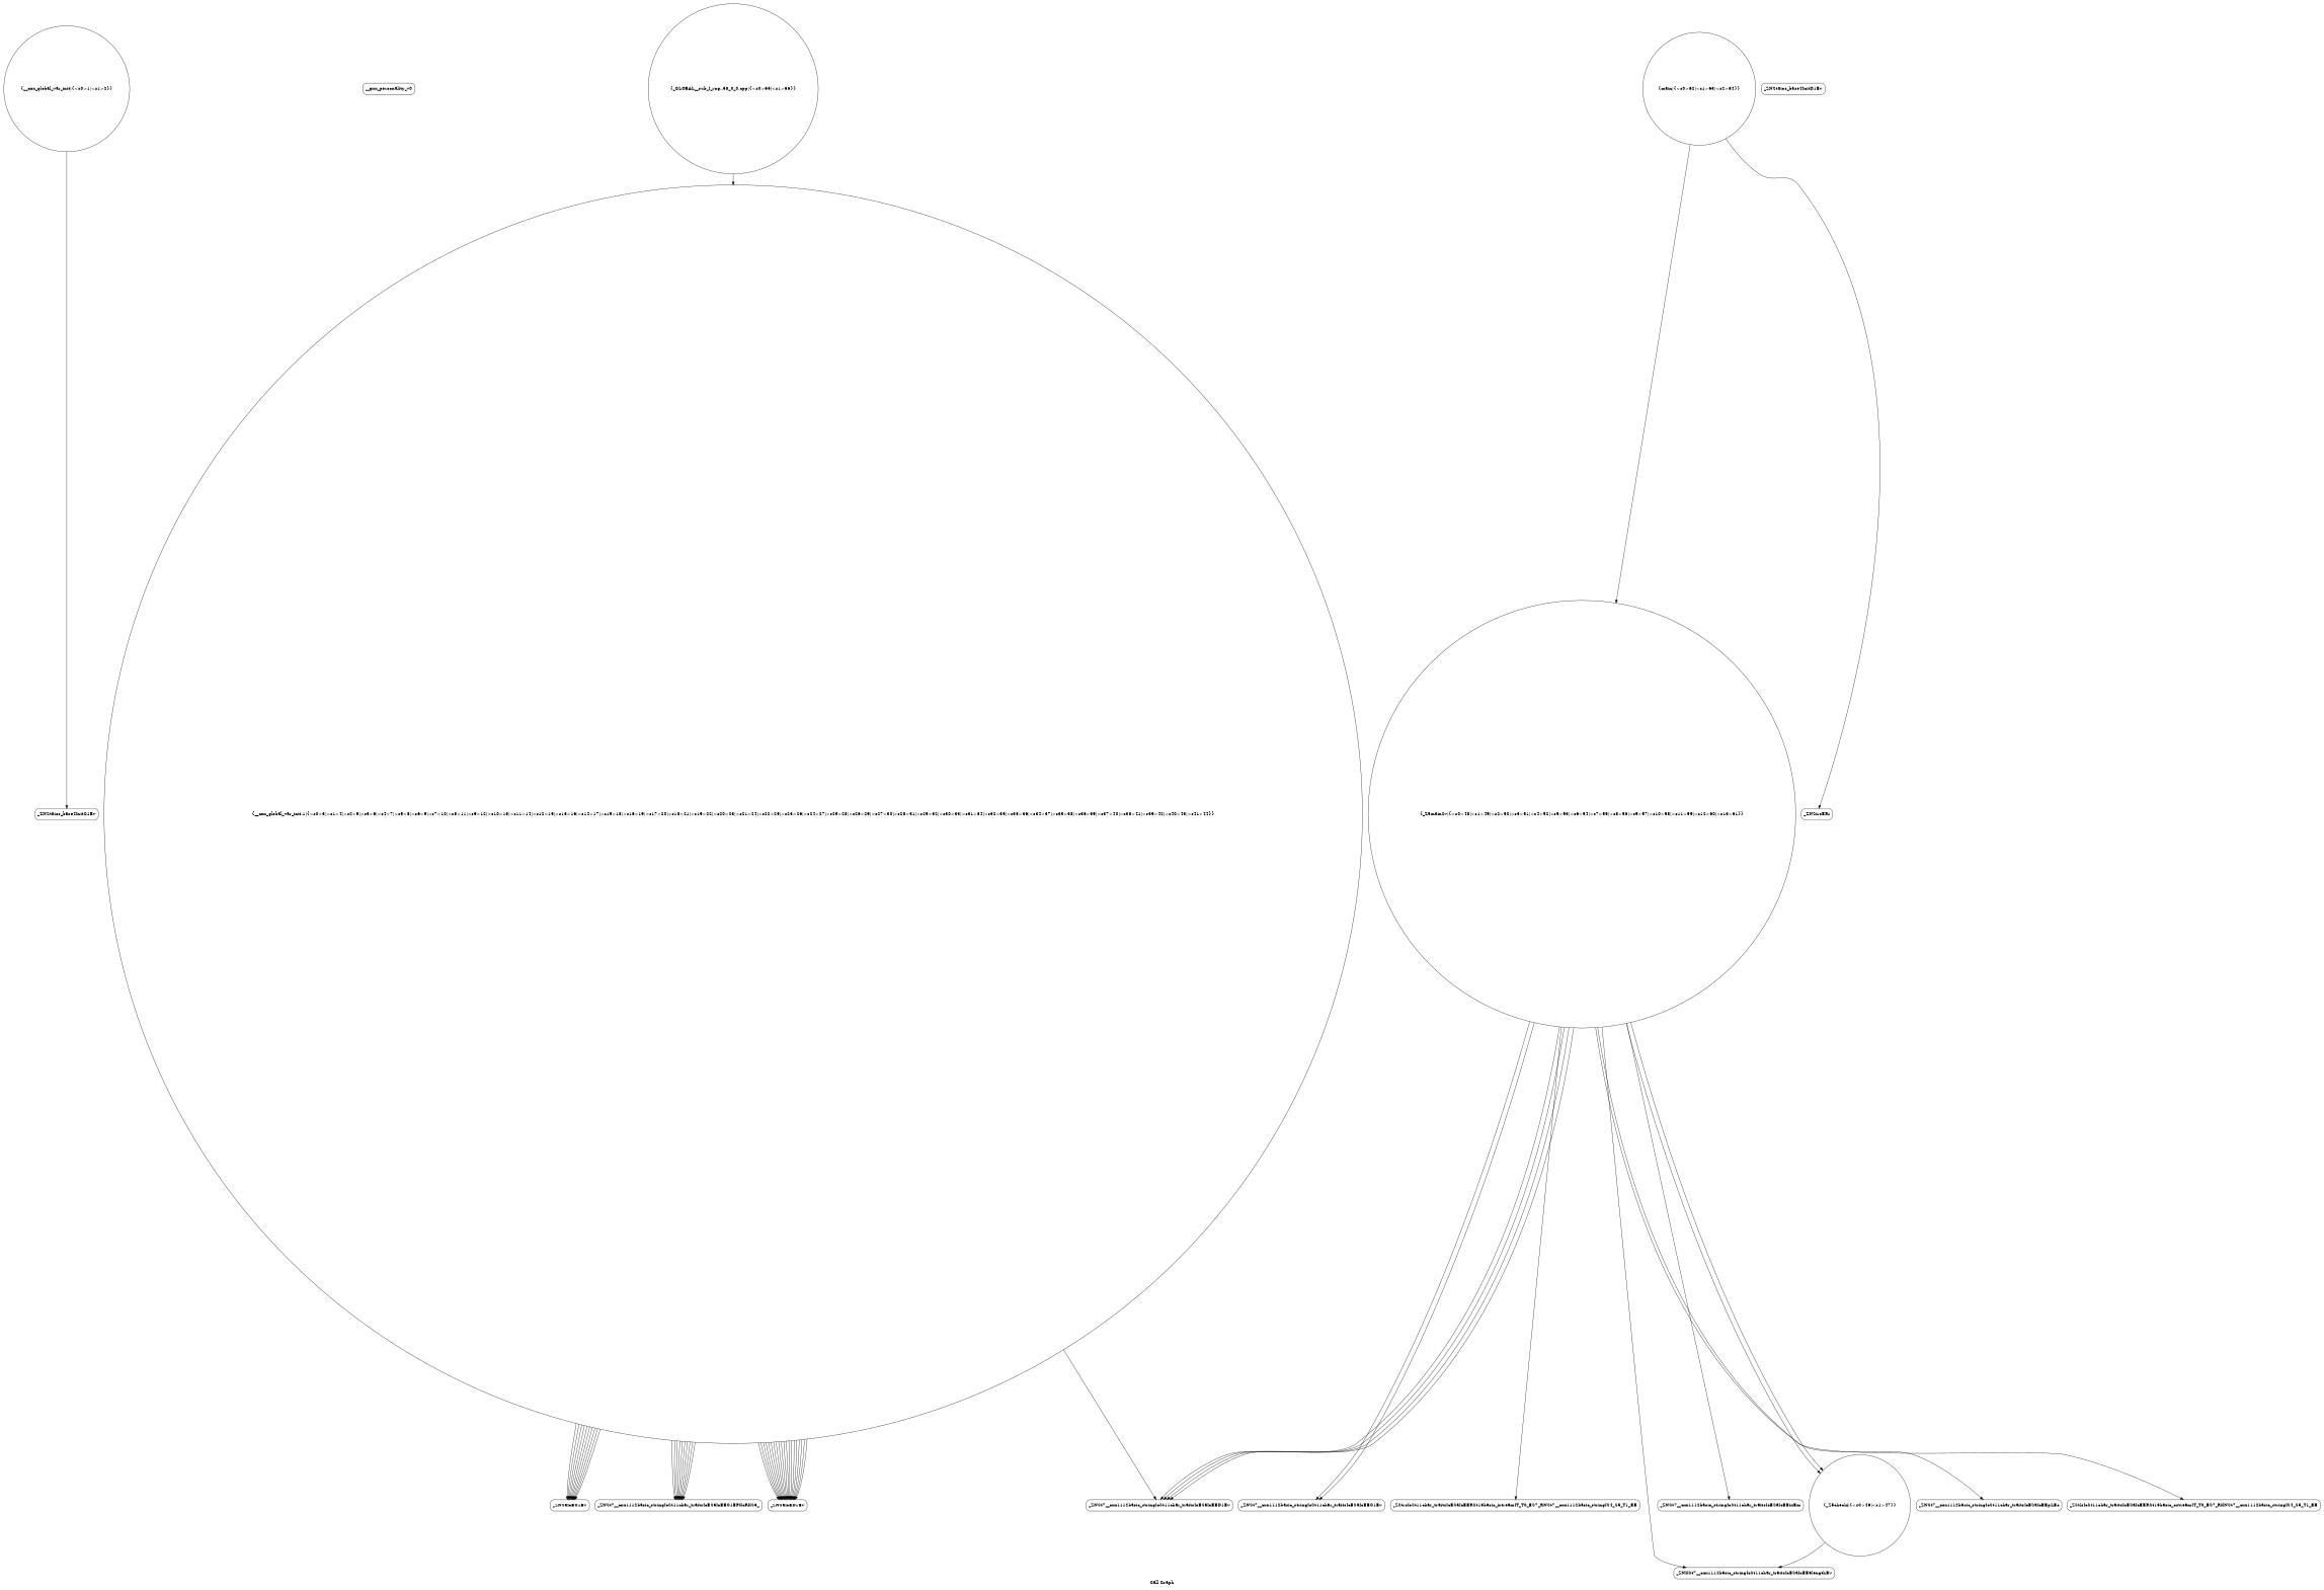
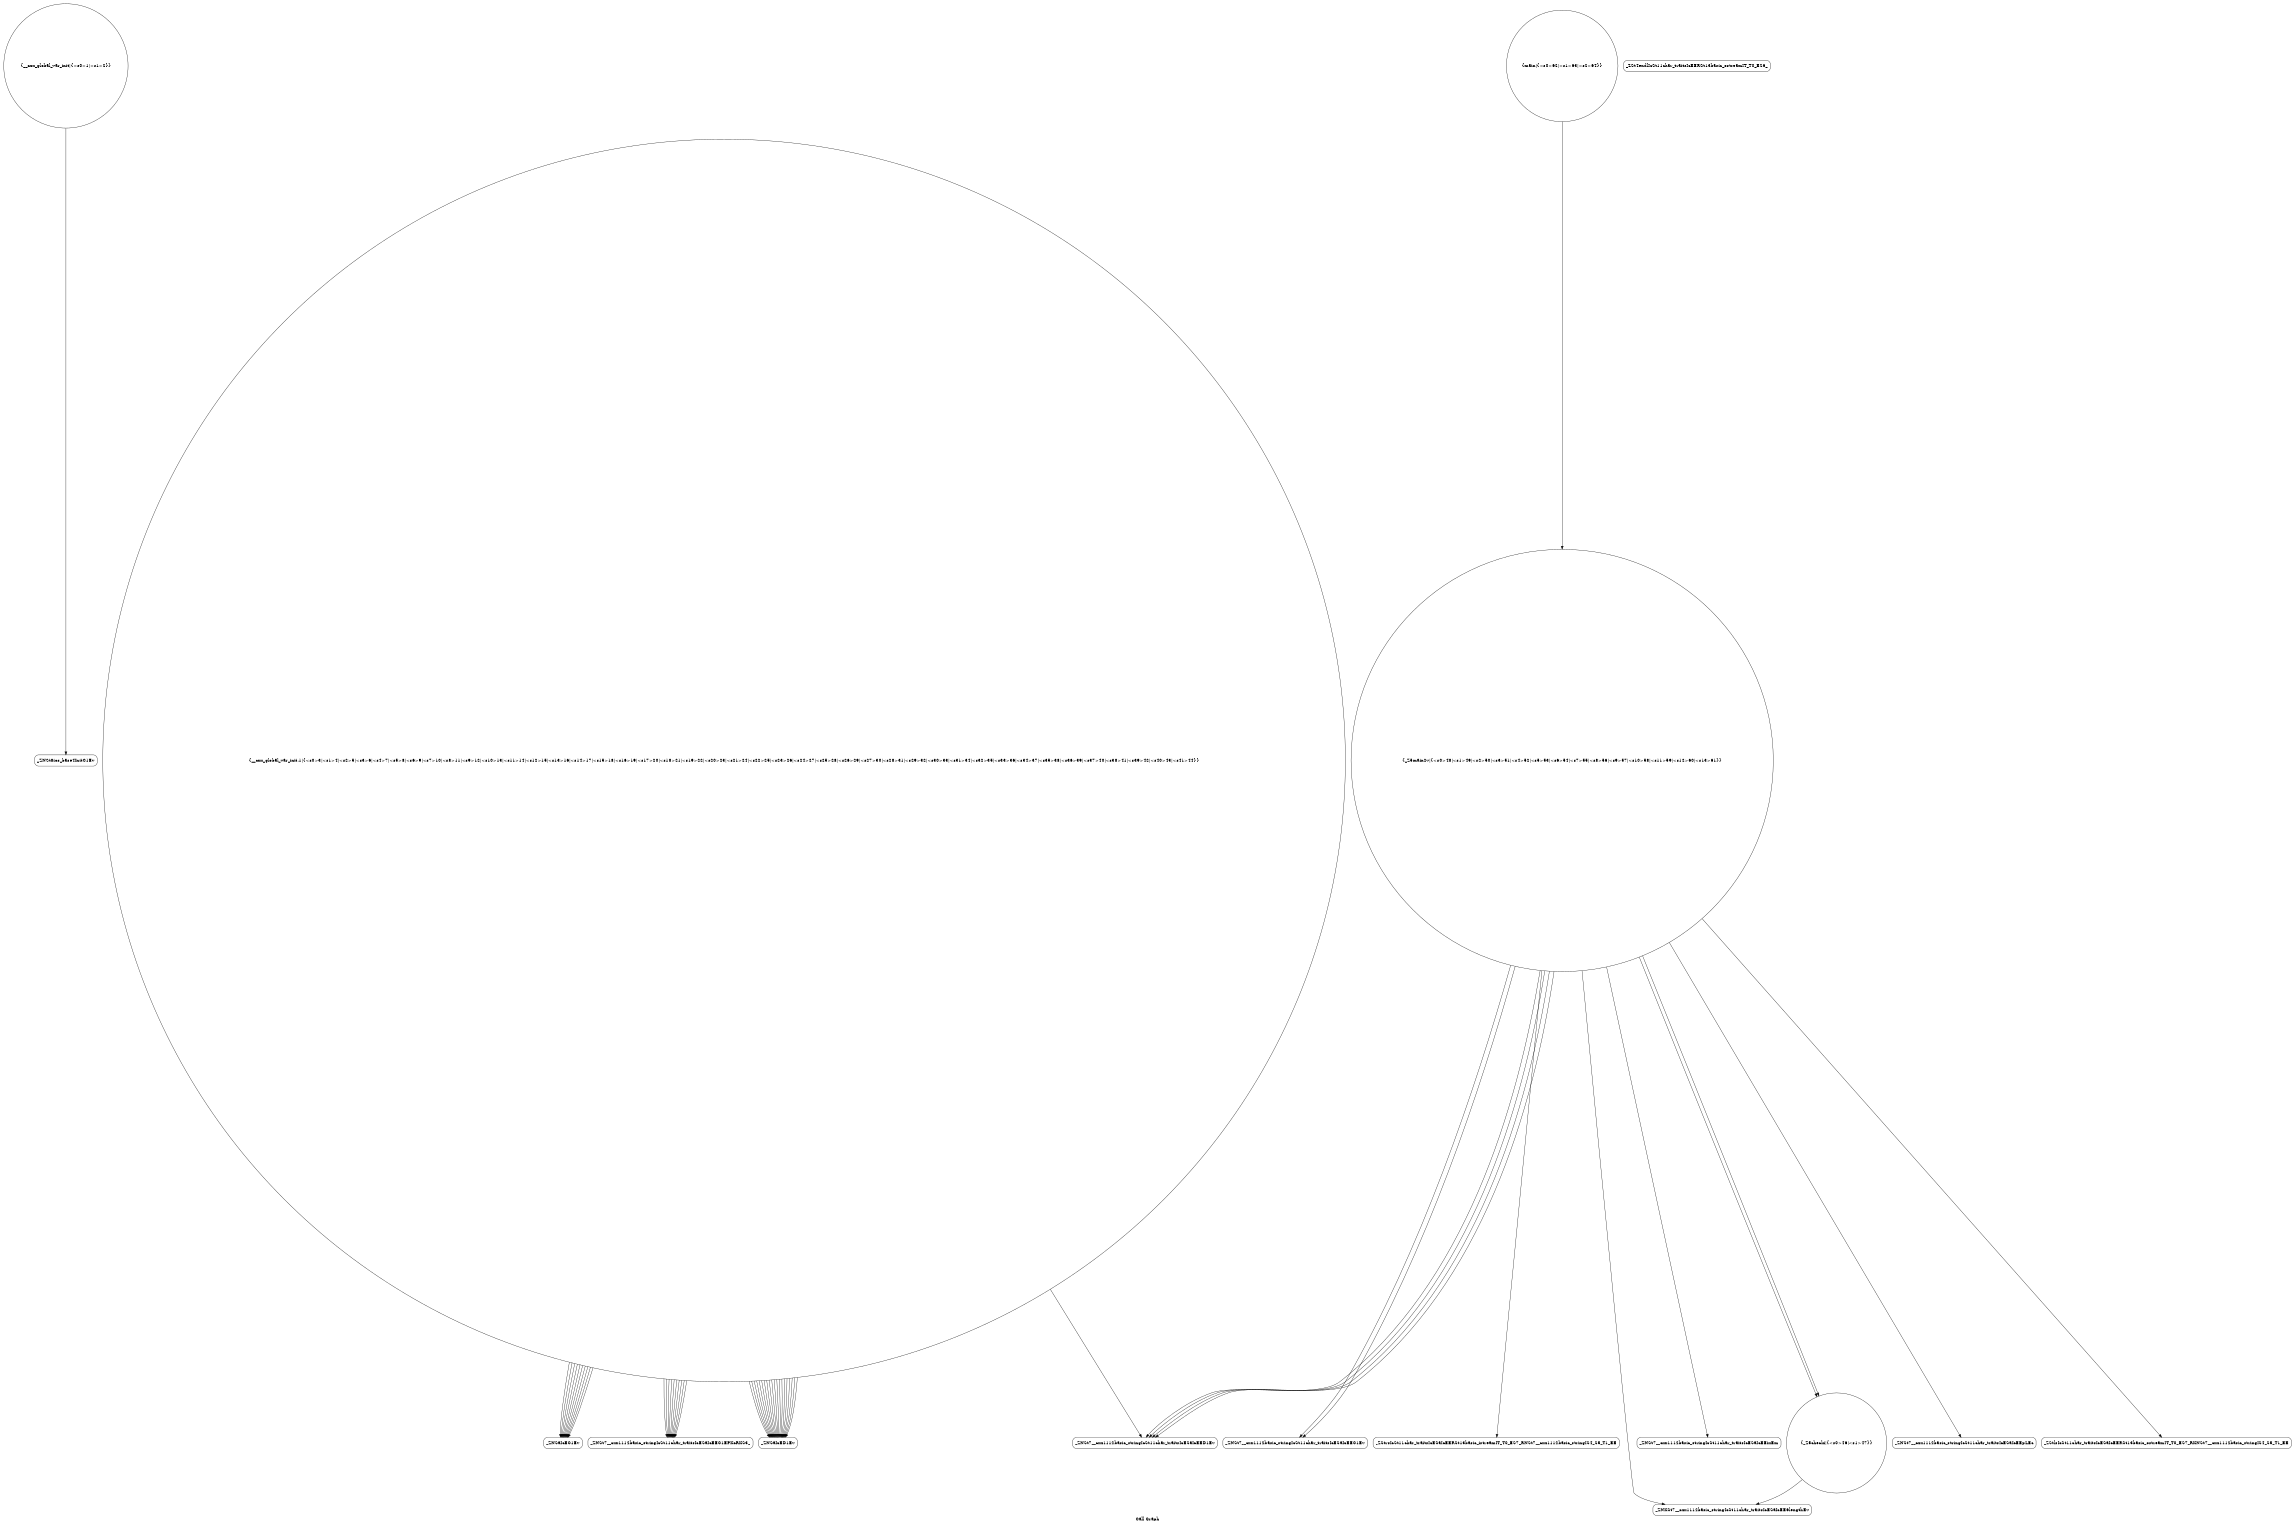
  digraph {
    label="Call Graph"
    node [shape=Mrecord]
    edge [color=black tailport=s0]
    n1 [label="{__cxx_global_var_init|{<s0>1|<s1>2}}" shape=circle]
    n2 [label="{_ZNSt8ios_base4InitC1Ev}"]
-   n3 [label="{__gxx_personality_v0}"]
    n4 [label="{_Z5main2v|{<s0>48|<s1>49|<s2>50|<s3>51|<s4>52|<s5>53|<s6>54|<s7>55|<s8>56|<s9>57|<s10>58|<s11>59|<s12>60|<s13>61}}" shape=circle]
    n5 [label="{_ZNSt7__cxx1112basic_stringIcSt11char_traitsIcESaIcEEC1Ev}"]
    n6 [label="{_ZStrsIcSt11char_traitsIcESaIcEERSt13basic_istreamIT_T0_ES7_RNSt7__cxx1112basic_stringIS4_S5_T1_EE}"]
    n7 [label="{_ZNKSt7__cxx1112basic_stringIcSt11char_traitsIcESaIcEE6lengthEv}"]
    n8 [label="{_ZNSt7__cxx1112basic_stringIcSt11char_traitsIcESaIcEEixEm}"]
    n9 [label="{_Z5checki|{<s0>46|<s1>47}}" shape=circle]
    n10 [label="{_ZNSt7__cxx1112basic_stringIcSt11char_traitsIcESaIcEEpLEc}"]
    n11 [label="{_ZNSt7__cxx1112basic_stringIcSt11char_traitsIcESaIcEED1Ev}"]
    n12 [label="{_ZStlsIcSt11char_traitsIcESaIcEERSt13basic_ostreamIT_T0_ES7_RKNSt7__cxx1112basic_stringIS4_S5_T1_EE}"]
    n13 [label="{main|{<s0>62|<s1>63|<s2>64}}" shape=circle]
-   n14 [label="{_ZNSirsERi}"]
-   n15 [label="{_ZNSt8ios_base4InitD1Ev}"]
    n16 [label="{__cxx_global_var_init.1|{<s0>3|<s1>4|<s2>5|<s3>6|<s4>7|<s5>8|<s6>9|<s7>10|<s8>11|<s9>12|<s10>13|<s11>14|<s12>15|<s13>16|<s14>17|<s15>18|<s16>19|<s17>20|<s18>21|<s19>22|<s20>23|<s21>24|<s22>25|<s23>26|<s24>27|<s25>28|<s26>29|<s27>30|<s28>31|<s29>32|<s30>33|<s31>34|<s32>35|<s33>36|<s34>37|<s35>38|<s36>39|<s37>40|<s38>41|<s39>42|<s40>43|<s41>44}}" shape=circle]
    n17 [label="{_ZNSaIcEC1Ev}"]
    n18 [label="{_ZNSt7__cxx1112basic_stringIcSt11char_traitsIcESaIcEEC1EPKcRKS3_}"]
    n19 [label="{_ZNSaIcED1Ev}"]
-   n21 [label="{_GLOBAL__sub_I_rng..58_0_0.cpp|{<s0>65|<s1>66}}" shape=circle]
+   n20 [label="{_ZSt4endlIcSt11char_traitsIcEERSt13basic_ostreamIT_T0_ES6_}"]
    n1 -> n2
    n4 -> n5
    n4 -> n5 [tailport=s6]
    n4 -> n6 [tailport=s1]
    n4 -> n7 [tailport=s2]
    n4 -> n8 [tailport=s3]
    n4 -> n9 [tailport=s4]
    n4 -> n9 [tailport=s5]
    n4 -> n10 [tailport=s7]
    n4 -> n11 [tailport=s8]
    n4 -> n11 [tailport=s11]
    n4 -> n11 [tailport=s12]
    n4 -> n11 [tailport=s13]
    n4 -> n12 [tailport=s9]
    n9 -> n7
    n13 -> n4 [tailport=s2]
-   n13 -> n14
    n16 -> n11 [tailport=s41]
    n16 -> n17
    n16 -> n17 [tailport=s2]
    n16 -> n17 [tailport=s4]
    n16 -> n17 [tailport=s6]
    n16 -> n17 [tailport=s8]
    n16 -> n17 [tailport=s10]
    n16 -> n17 [tailport=s12]
    n16 -> n17 [tailport=s14]
    n16 -> n17 [tailport=s16]
    n16 -> n17 [tailport=s18]
    n16 -> n18 [tailport=s1]
    n16 -> n18 [tailport=s3]
    n16 -> n18 [tailport=s5]
    n16 -> n18 [tailport=s7]
    n16 -> n18 [tailport=s9]
    n16 -> n18 [tailport=s11]
    n16 -> n18 [tailport=s13]
    n16 -> n18 [tailport=s15]
    n16 -> n18 [tailport=s17]
    n16 -> n18 [tailport=s19]
    n16 -> n19 [tailport=s20]
    n16 -> n19 [tailport=s21]
    n16 -> n19 [tailport=s22]
    n16 -> n19 [tailport=s23]
    n16 -> n19 [tailport=s24]
    n16 -> n19 [tailport=s25]
    n16 -> n19 [tailport=s26]
    n16 -> n19 [tailport=s27]
    n16 -> n19 [tailport=s28]
    n16 -> n19 [tailport=s29]
    n16 -> n19 [tailport=s31]
    n16 -> n19 [tailport=s32]
    n16 -> n19 [tailport=s33]
    n16 -> n19 [tailport=s34]
    n16 -> n19 [tailport=s35]
    n16 -> n19 [tailport=s36]
    n16 -> n19 [tailport=s37]
    n16 -> n19 [tailport=s38]
    n16 -> n19 [tailport=s39]
    n16 -> n19 [tailport=s40]
-   n21 -> n16 [tailport=s1]
  }
